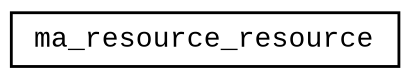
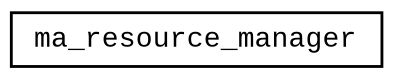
  digraph {
    rankdir=LR
    fontname="Liberation Mono"
-   n1 [color=black fillcolor=white fontname="Liberation Mono" fontsize=10 height=0.2 label=ma_resource_resource shape=record style=filled width=0.4]
+   n1 [color=black fillcolor=white fontname="Liberation Mono" fontsize=10 height=0.2 label=ma_resource_manager shape=record style=filled width=0.4]
  }
